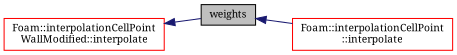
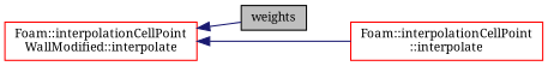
  digraph {
    fontname="Noto Serif"
    rankdir=LR
    node [color=red fontname="Noto Serif" fontsize=10 shape=record]
    edge [color=midnightblue dir=back fontname="Noto Serif" fontsize=10 labelfontname=Helvetica labelfontsize=10 style=solid]
    n1 [color=black fillcolor=grey75 fontcolor=black height=0.2 label=weights style=filled width=0.4]
    n2 [height=0.2 label="Foam::interpolationCellPoint\l::interpolate" width=0.4]
    n3 [height=0.2 label="Foam::interpolationCellPoint\lWallModified::interpolate" width=0.4]
-   n1 -> n2
+   n3 -> n2
    n3 -> n1
  }
